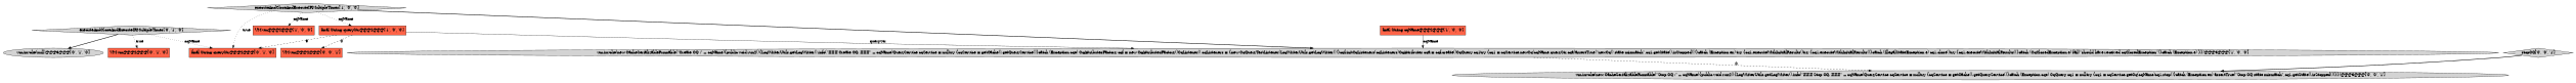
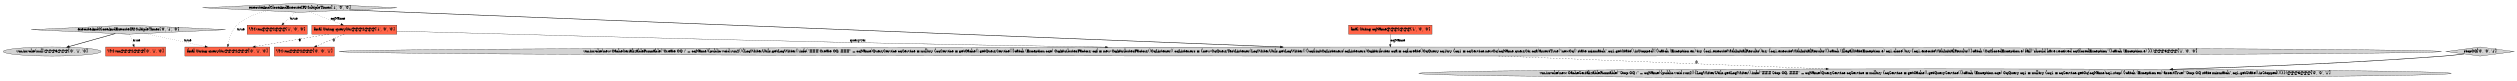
  digraph {
    node [fillcolor=lightgray shape=box style=filled]
    edge [style=dotted]
    n1 [label="executeAndCloseAndExecuteIRMultipleTimes['0', '1', '0']" shape=diamond]
    n2 [label="vm.invoke(null)@@@3@@@['0', '1', '0']" shape=ellipse]
    n3 [fillcolor=tomato label="VM vm@@@2@@@['0', '1', '0']"]
    n4 [fillcolor=tomato label="final String queryStr@@@2@@@['0', '1', '0']"]
    n5 [fillcolor=tomato label="VM vm@@@2@@@['1', '0', '0']"]
    n6 [label="executeAndCloseAndExecuteIRMultipleTimes['1', '0', '0']" shape=diamond]
    n7 [fillcolor=tomato label="final String queryStr@@@2@@@['1', '0', '0']"]
    n8 [label="vm.invoke(new CacheSerializableRunnable(\"Create CQ :\" + cqName){public void run2(){LogWriterUtils.getLogWriter().info(\"### Create CQ. ###\" + cqName)QueryService cqService = nulltry {cqService = getCache().getQueryService()}catch (Exception cqe) CqAttributesFactory cqf = new CqAttributesFactory()CqListener(( cqListeners = {new CqQueryTestListener(LogWriterUtils.getLogWriter())}cqf.initCqListeners(cqListeners)CqAttributes cqa = cqf.create()CqQuery cq1try {cq1 = cqService.newCq(cqName,queryStr,cqa)assertTrue(\"newCq() state mismatch\",cq1.getState().isStopped())}catch (Exception ex) try {cq1.executeWithInitialResults()try {cq1.executeWithInitialResults()}catch (IllegalStateException e) cq1.close()try {cq1.executeWithInitialResults()}catch (CqClosedException e) fail(\"should have received cqClosedException\")}catch (Exception e) }})@@@3@@@['1', '0', '0']" shape=ellipse]
    n9 [fillcolor=tomato label="final String cqName@@@2@@@['1', '0', '0']"]
    n10 [fillcolor=tomato label="VM vm@@@2@@@['0', '0', '1']"]
    n11 [label="vm.invoke(new CacheSerializableRunnable(\"Stop CQ :\" + cqName){public void run2(){LogWriterUtils.getLogWriter().info(\"### Stop CQ. ###\" + cqName)QueryService cqService = nulltry {cqService = getCache().getQueryService()}catch (Exception cqe) CqQuery cq1 = nulltry {cq1 = cqService.getCq(cqName)cq1.stop()}catch (Exception ex) assertTrue(\"Stop CQ state mismatch\",cq1.getState().isStopped())}})@@@3@@@['0', '0', '1']" shape=ellipse]
    n12 [label="stopCQ['0', '0', '1']" shape=diamond]
    n1 -> n2 [style=bold]
    n1 -> n3 [label=true]
-   n1 -> n4 [label=cqName]
+   n1 -> n4 [label=true]
    n6 -> n4 [label=true]
-   n6 -> n5 [label=cqName]
+   n6 -> n5 [label=true]
    n6 -> n7 [label=cqName]
    n6 -> n8 [style=bold]
    n7 -> n4 [label=9 style=dashed]
    n7 -> n8 [label=queryStr style=solid]
    n7 -> n10 [label=0 style=dashed]
    n8 -> n11 [label=0 style=dashed]
    n9 -> n8 [label=cqName style=solid]
    n12 -> n11 [style=bold]
  }
